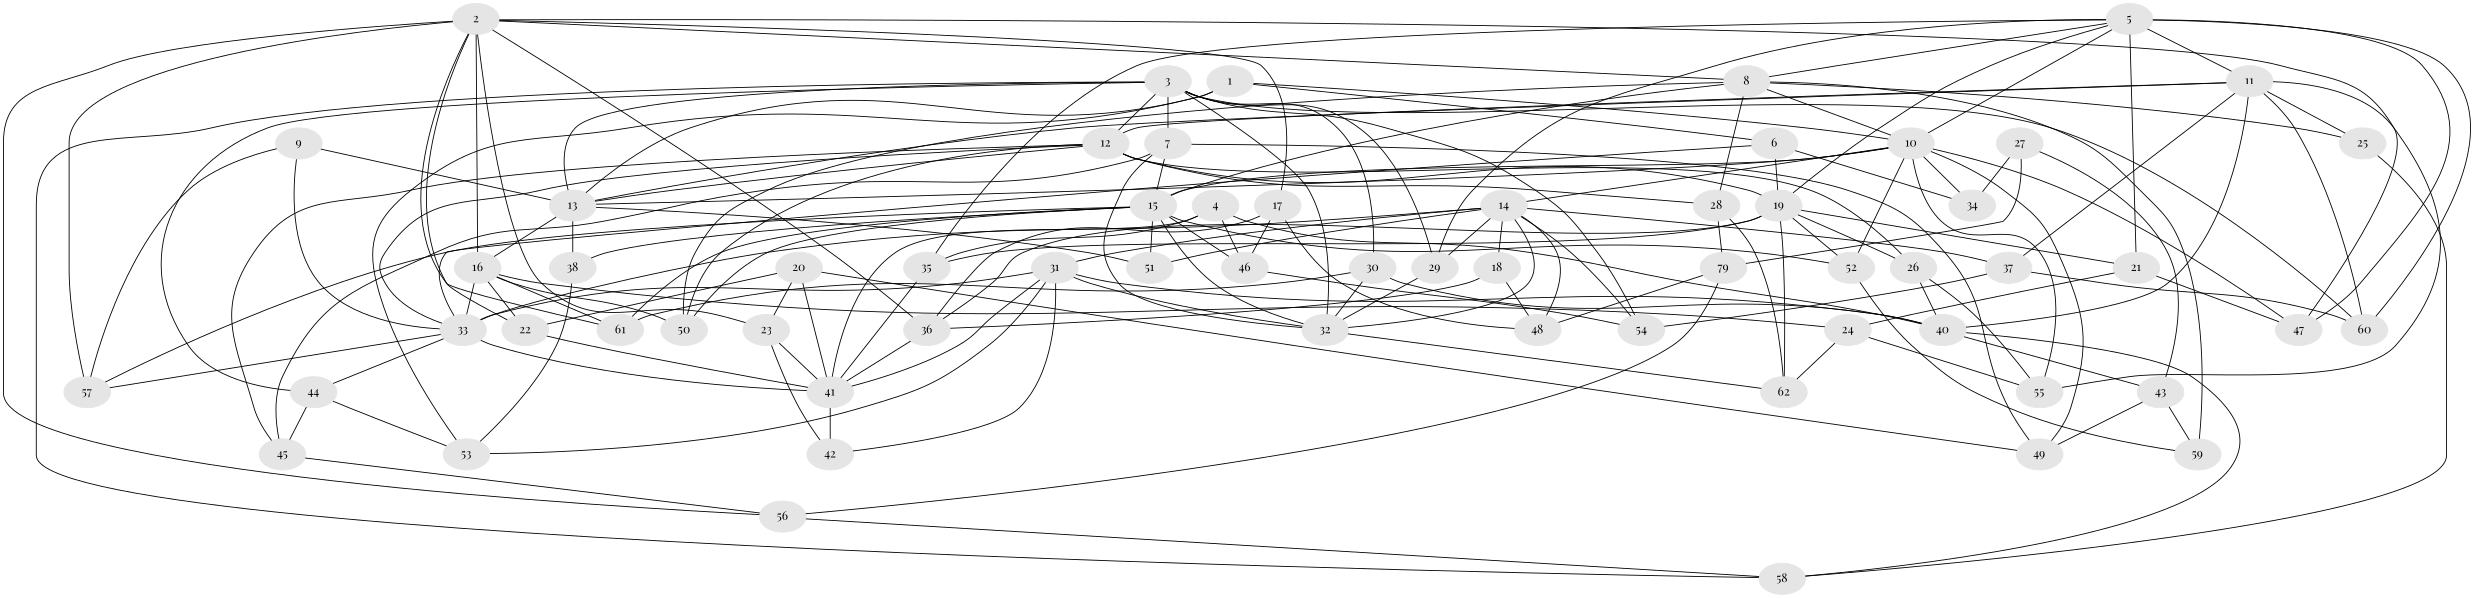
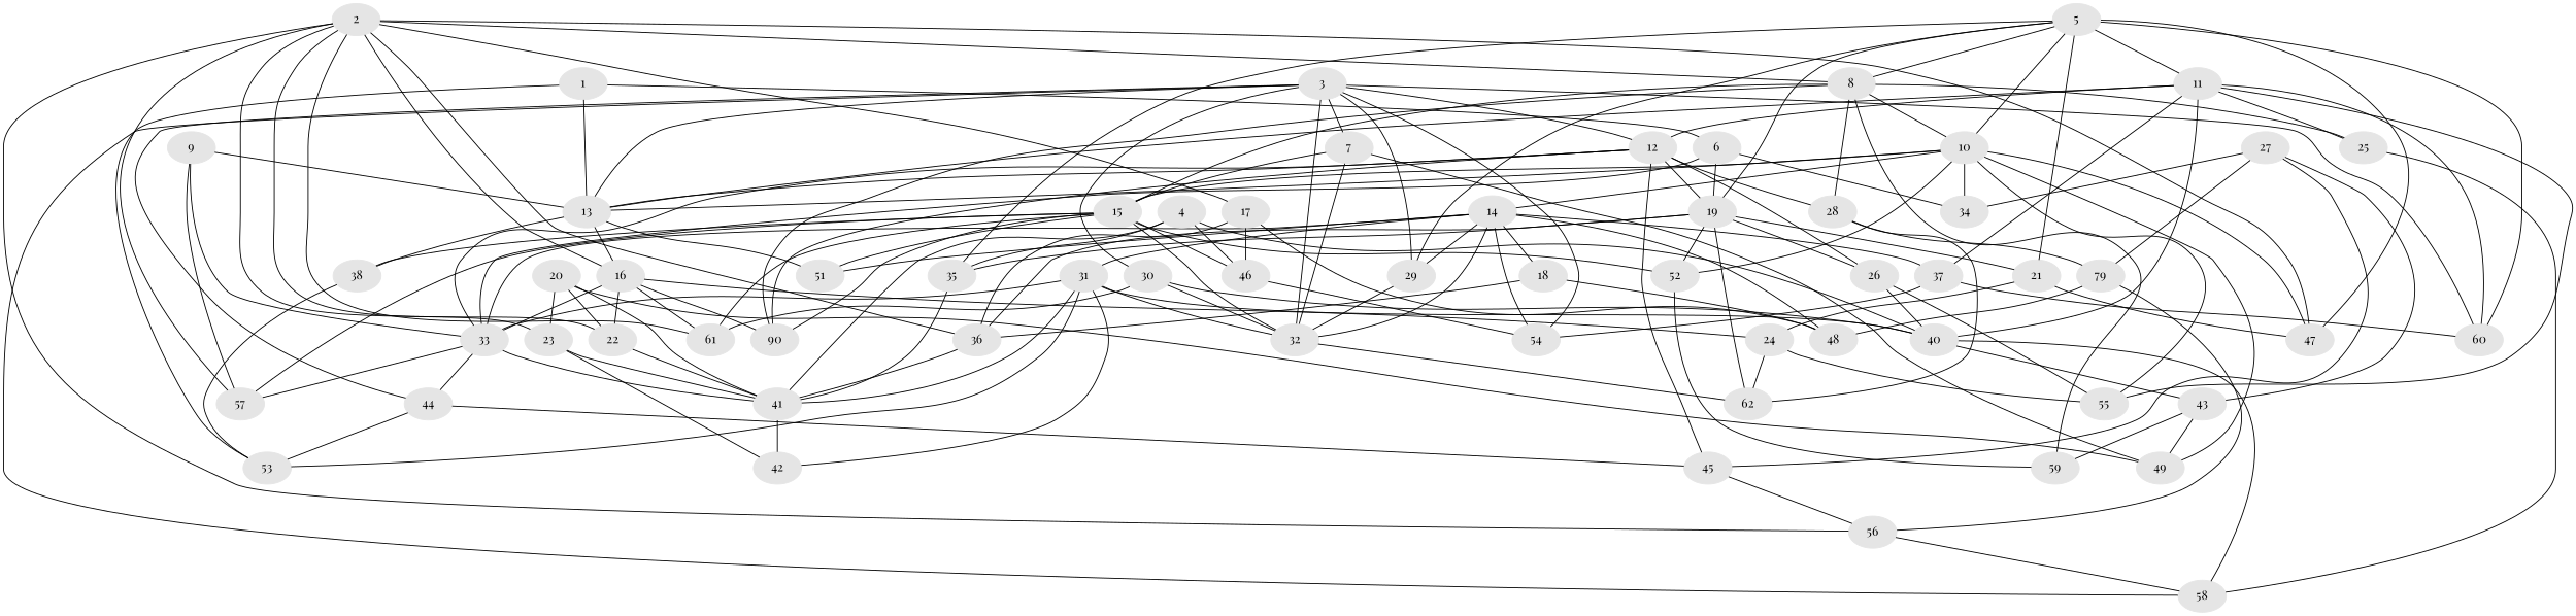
  graph {
    fontname="Playfair Display"
    node [color=gray90 fontname="Playfair Display" style=filled]
    edge [fontname="Playfair Display" weight=1.0]
    1
    6
    10
    13
    53
    19
    33
    34
    47
    15
    49
    14
    52
    55
    16
    38
    51
    2
    8
    17
    22
    23
    36
    56
    57
    61
    25
    28
-   50
+   50 [label=90]
    59
    24
    46
    48
    41
    42
    58
    3
    7
    12
    29
    30
    32
    44
    54
    60
    26
    45
    40
    62
    4
    35
    43
    5
    11
    21
    37
    n57 [label=79]
    9
    18
    31
    20
    27
    1 -- 6
-   1 -- 10
    1 -- 13
    1 -- 53
    6 -- 19
    6 -- 33
    6 -- 34
    10 -- 13
    10 -- 34 [weight=2.0]
    10 -- 47
    10 -- 15
    10 -- 49
    10 -- 14
    10 -- 52
    10 -- 55
    13 -- 16
    13 -- 38 [weight=2.0]
    13 -- 51 [weight=2.0]
    19 -- 52
    19 -- 36
    19 -- 26
    19 -- 62
    19 -- 35
    19 -- 21
    33 -- 57
    33 -- 41
    33 -- 44
    15 -- 52
    15 -- 38
    15 -- 51
    15 -- 57
    15 -- 61
    15 -- 50
    15 -- 46
    15 -- 32
    14 -- 33 [weight=2.0]
    14 -- 51
    14 -- 48
    14 -- 29
    14 -- 32
    14 -- 54
    14 -- 37
    14 -- 18 [weight=2.0]
    14 -- 31
    52 -- 59
    16 -- 33 [weight=2.0]
    16 -- 22
    16 -- 61
    16 -- 50
    16 -- 24
    38 -- 53
    2 -- 47
    2 -- 16
    2 -- 8
    2 -- 17
    2 -- 22
    2 -- 23
    2 -- 36
    2 -- 56
    2 -- 57
    2 -- 61
    8 -- 10
    8 -- 15 [weight=2.0]
    8 -- 25
    8 -- 28
    8 -- 50
    8 -- 59 [weight=2.0]
    17 -- 36
    17 -- 46
    17 -- 48
    22 -- 41
    23 -- 41
    23 -- 42
    36 -- 41
    56 -- 58
    25 -- 58
    28 -- 62
    28 -- n57
    24 -- 55
    24 -- 62
    46 -- 54
    41 -- 42 [weight=2.0]
    3 -- 13
    3 -- 58
    3 -- 7
    3 -- 12
    3 -- 29
    3 -- 30
    3 -- 32
    3 -- 44
    3 -- 54
    3 -- 60
    7 -- 15
    7 -- 49
    7 -- 32
    12 -- 13
    12 -- 19 [weight=2.0]
    12 -- 33
    12 -- 28
    12 -- 50
    12 -- 26
    12 -- 45
    29 -- 32
    30 -- 61
    30 -- 32
    30 -- 40
    32 -- 62
    44 -- 53
    44 -- 45
    26 -- 55
    26 -- 40
    45 -- 56
    40 -- 58
    40 -- 43
    4 -- 46
    4 -- 41
    4 -- 40
    4 -- 35
    35 -- 41
    43 -- 49
    43 -- 59
    5 -- 10
    5 -- 19
    5 -- 47
    5 -- 8
    5 -- 29
    5 -- 60
    5 -- 35
    5 -- 11 [weight=2.0]
    5 -- 21
    11 -- 13
    11 -- 55
    11 -- 25 [weight=2.0]
    11 -- 12
    11 -- 60
    11 -- 40 [weight=3.0]
    11 -- 37
    21 -- 47
    21 -- 24
    37 -- 54
    37 -- 60
    n57 -- 56
    n57 -- 48
    9 -- 13 [weight=2.0]
    9 -- 33
    9 -- 57
    18 -- 36
    18 -- 48
    31 -- 53
    31 -- 33 [weight=2.0]
    31 -- 41
    31 -- 42
    31 -- 32 [weight=2.0]
    31 -- 40 [weight=2.0]
    20 -- 49
    20 -- 22
    20 -- 23
    20 -- 41
    27 -- 34
-   7 -- 45
+   27 -- 45
    27 -- 43
    27 -- n57
  }
